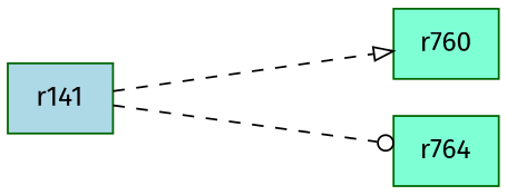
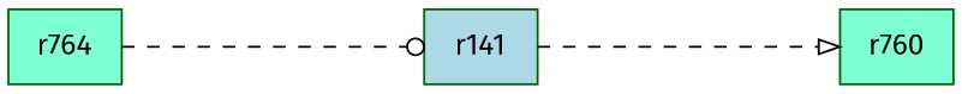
  digraph {
    fontname="Fira Sans"
    rankdir=LR
    ranksep=2.0
    node [color=darkgreen fillcolor=aquamarine fontname="Fira Sans" shape=record style=filled]
    edge [fontname="Fira Sans" style=dashed]
    n1 [fillcolor=lightblue label="{r141}"]
    n2 [label="{r760}"]
    n3 [label="{r764}"]
    n1 -> n2 [arrowhead=onormal]
-   n1 -> n3 [arrowhead=odot]
+   n3 -> n1 [arrowhead=odot]
  }
